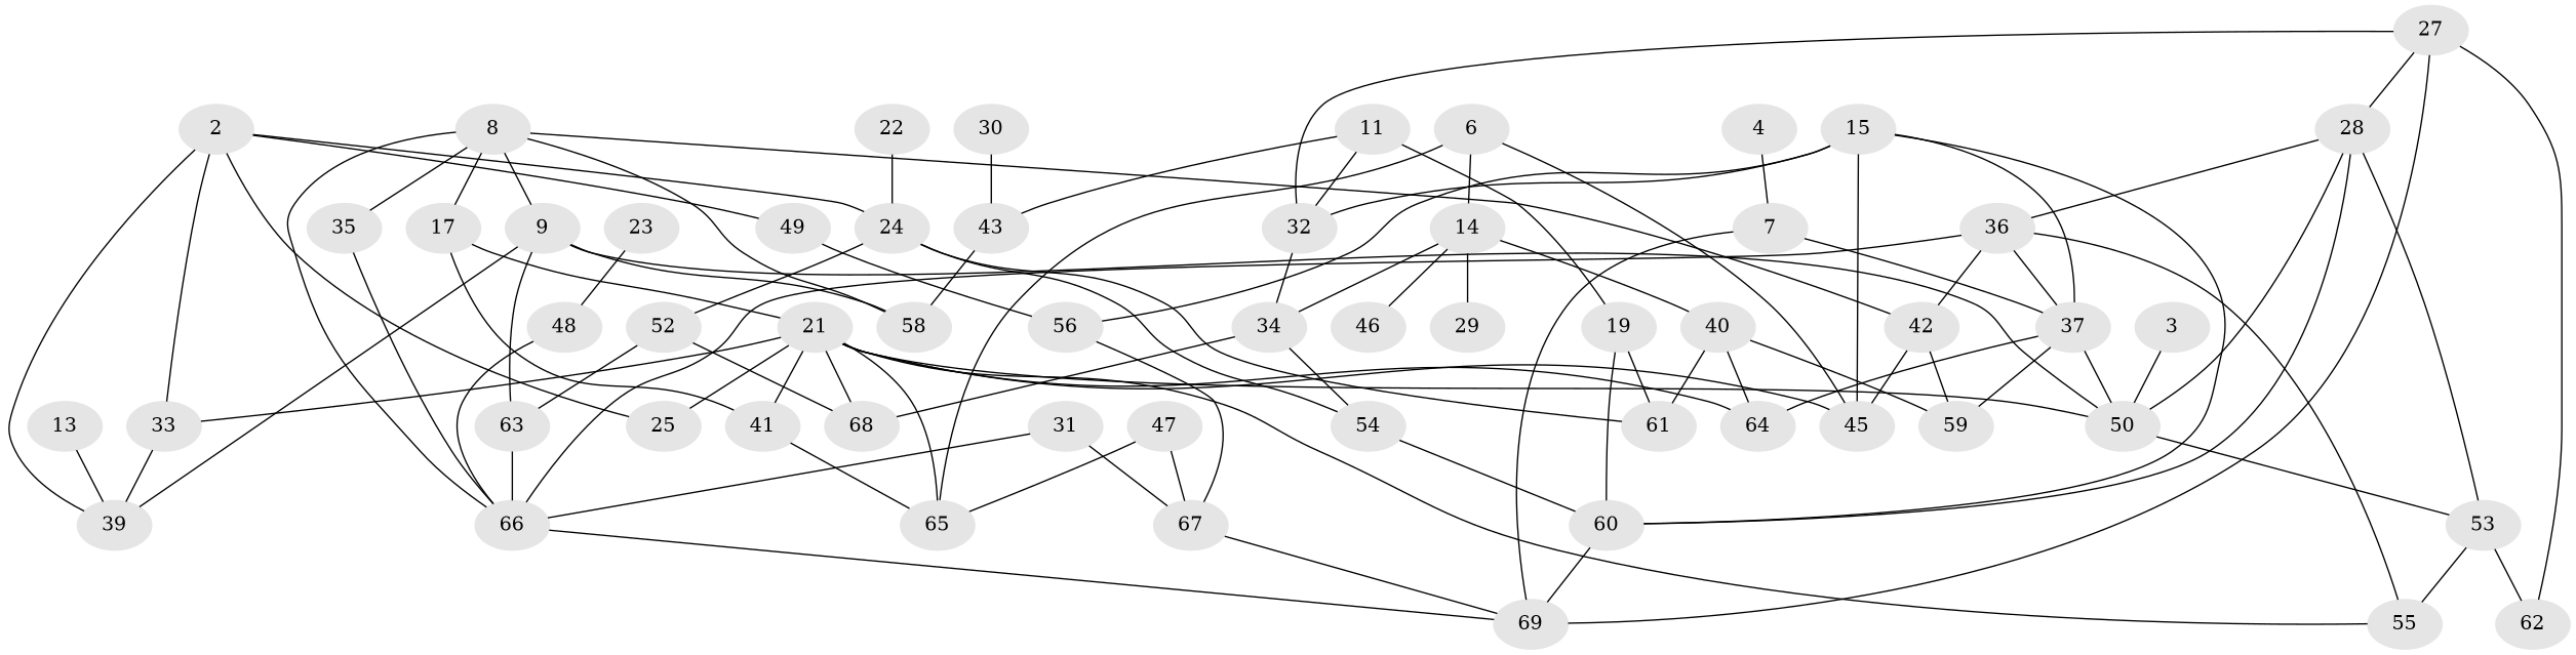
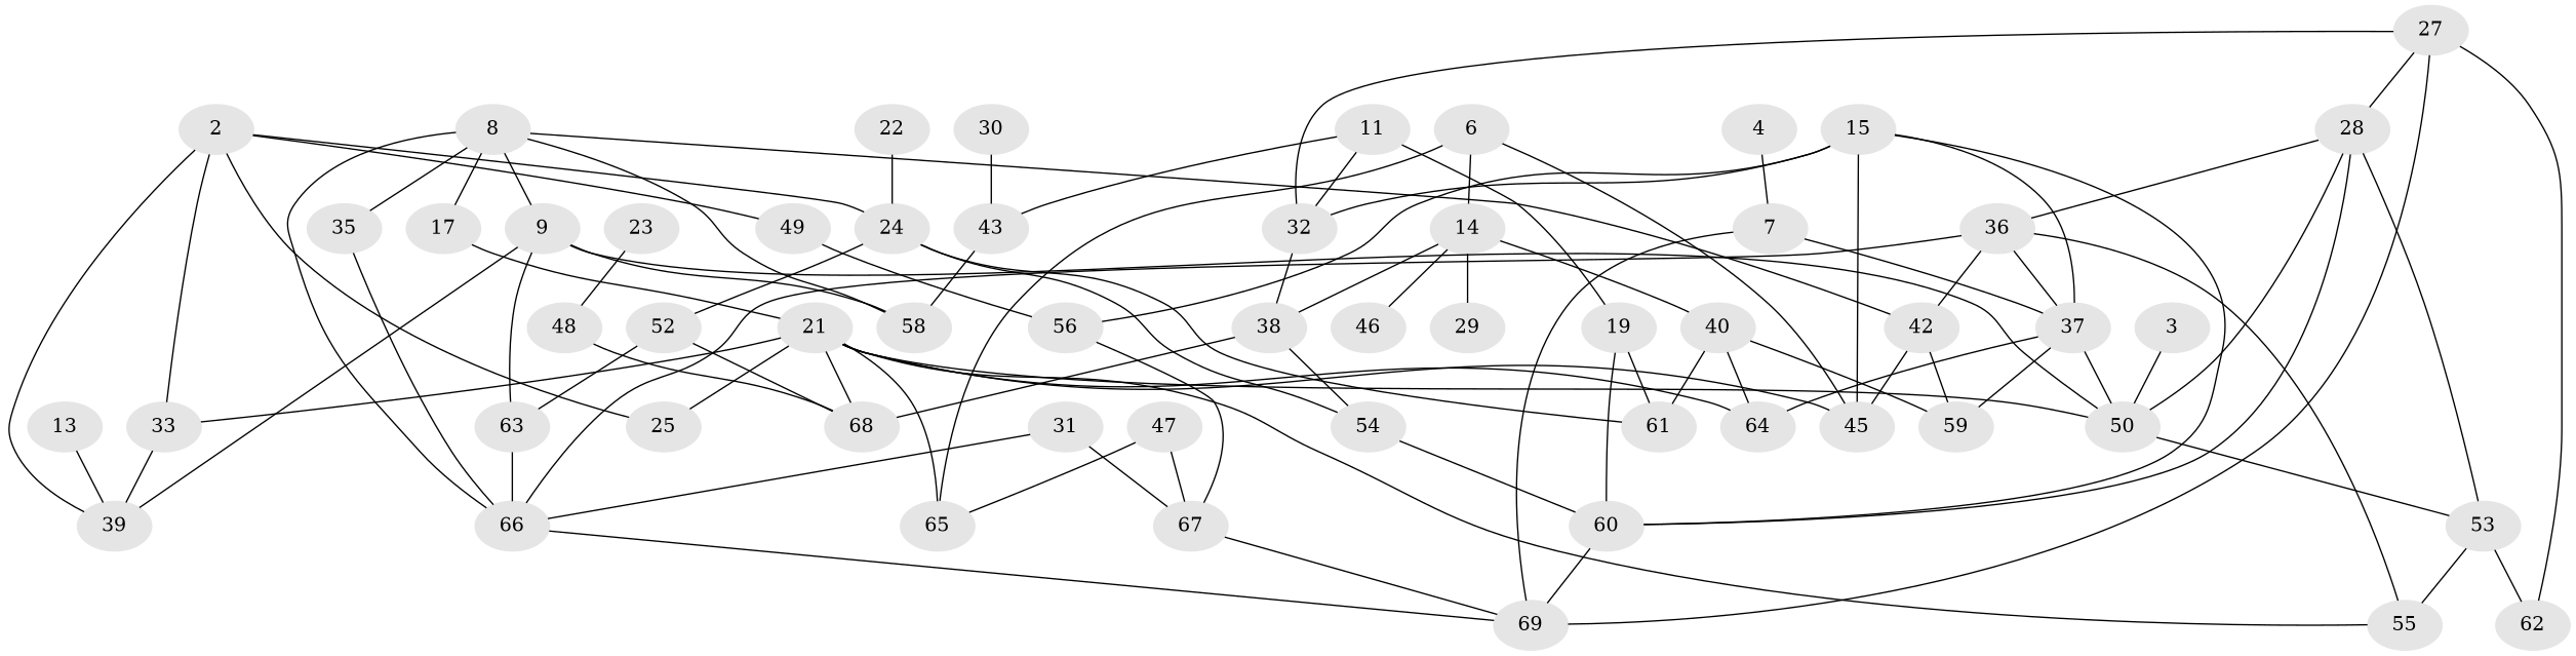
  graph {
    node [color=gray90 style=filled]
    edge [weight=1.0]
    2
    24
    25
    33
    39
    49
    61
    52
    54
    56
    3
    50
    53
    4
    7
    37
    69
    6
    14
    45
    65
    29
-   38 [label=34]
+   38
    40
    46
    64
    59
    8
    9
    17
    35
    42
    58
    66
    63
    21
-   41
    11
    19
    32
    43
    60
    13
    68
    15
    67
    55
    22
    23
    48
    27
    28
    62
    36
    30
    31
    47
    2 -- 24
    2 -- 25
    2 -- 33
    2 -- 39
    2 -- 49
    24 -- 61
    24 -- 52
    24 -- 54
    33 -- 39
    49 -- 56
    52 -- 63
    52 -- 68
    54 -- 60
    56 -- 67
    3 -- 50
    50 -- 53
    53 -- 55
    53 -- 62
    4 -- 7
    7 -- 37
    7 -- 69
    37 -- 50
    37 -- 64
    37 -- 59
    6 -- 14
    6 -- 45
    6 -- 65
    14 -- 29
    14 -- 38
    14 -- 40
    14 -- 46
    38 -- 54
    38 -- 68
    40 -- 61
    40 -- 64
    40 -- 59
    8 -- 9
    8 -- 17
    8 -- 35
    8 -- 42
    8 -- 58
    8 -- 66
    9 -- 39
    9 -- 50
    9 -- 58
    9 -- 63
    17 -- 21
-   17 -- 41
    35 -- 66
    42 -- 45
    42 -- 59
    66 -- 69
    63 -- 66
    21 -- 25
    21 -- 33
    21 -- 50
    21 -- 45
    21 -- 65 [weight=2.0]
    21 -- 64
-   21 -- 41
    21 -- 68
    21 -- 55
-   41 -- 65
    11 -- 19
    11 -- 32
    11 -- 43
    19 -- 61
    19 -- 60
    32 -- 38
    43 -- 58
    60 -- 69
    13 -- 39
    15 -- 56
    15 -- 37
    15 -- 45
    15 -- 32
    15 -- 60
    67 -- 69
    22 -- 24
    23 -- 48
-   48 -- 66
+   48 -- 68
    27 -- 69
    27 -- 32
    27 -- 28
    27 -- 62
    28 -- 50
    28 -- 53
    28 -- 60
    28 -- 36
    36 -- 37
    36 -- 42
    36 -- 66
    36 -- 55
    30 -- 43
    31 -- 66
    31 -- 67
    47 -- 65
    47 -- 67
  }
